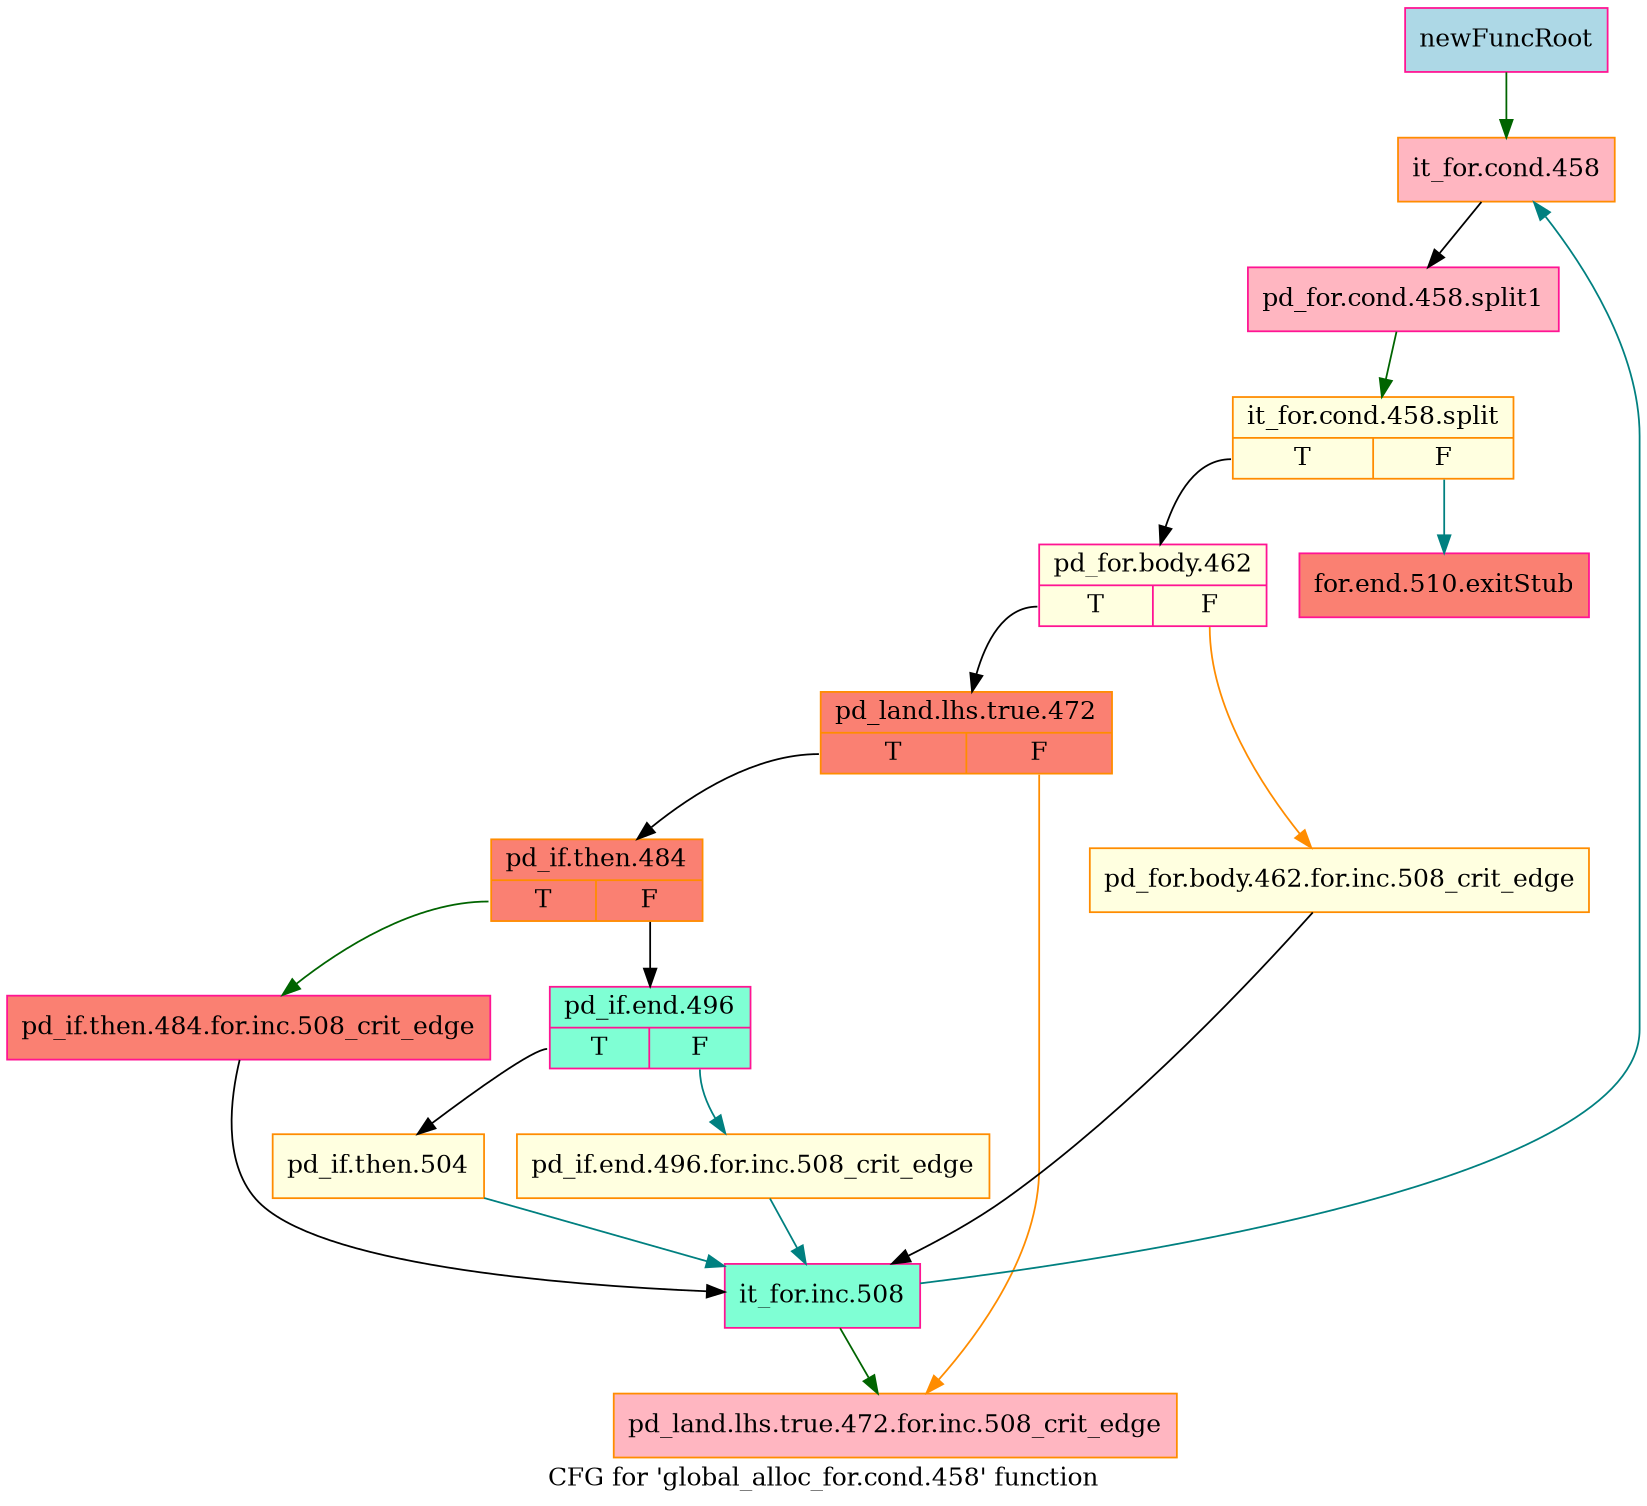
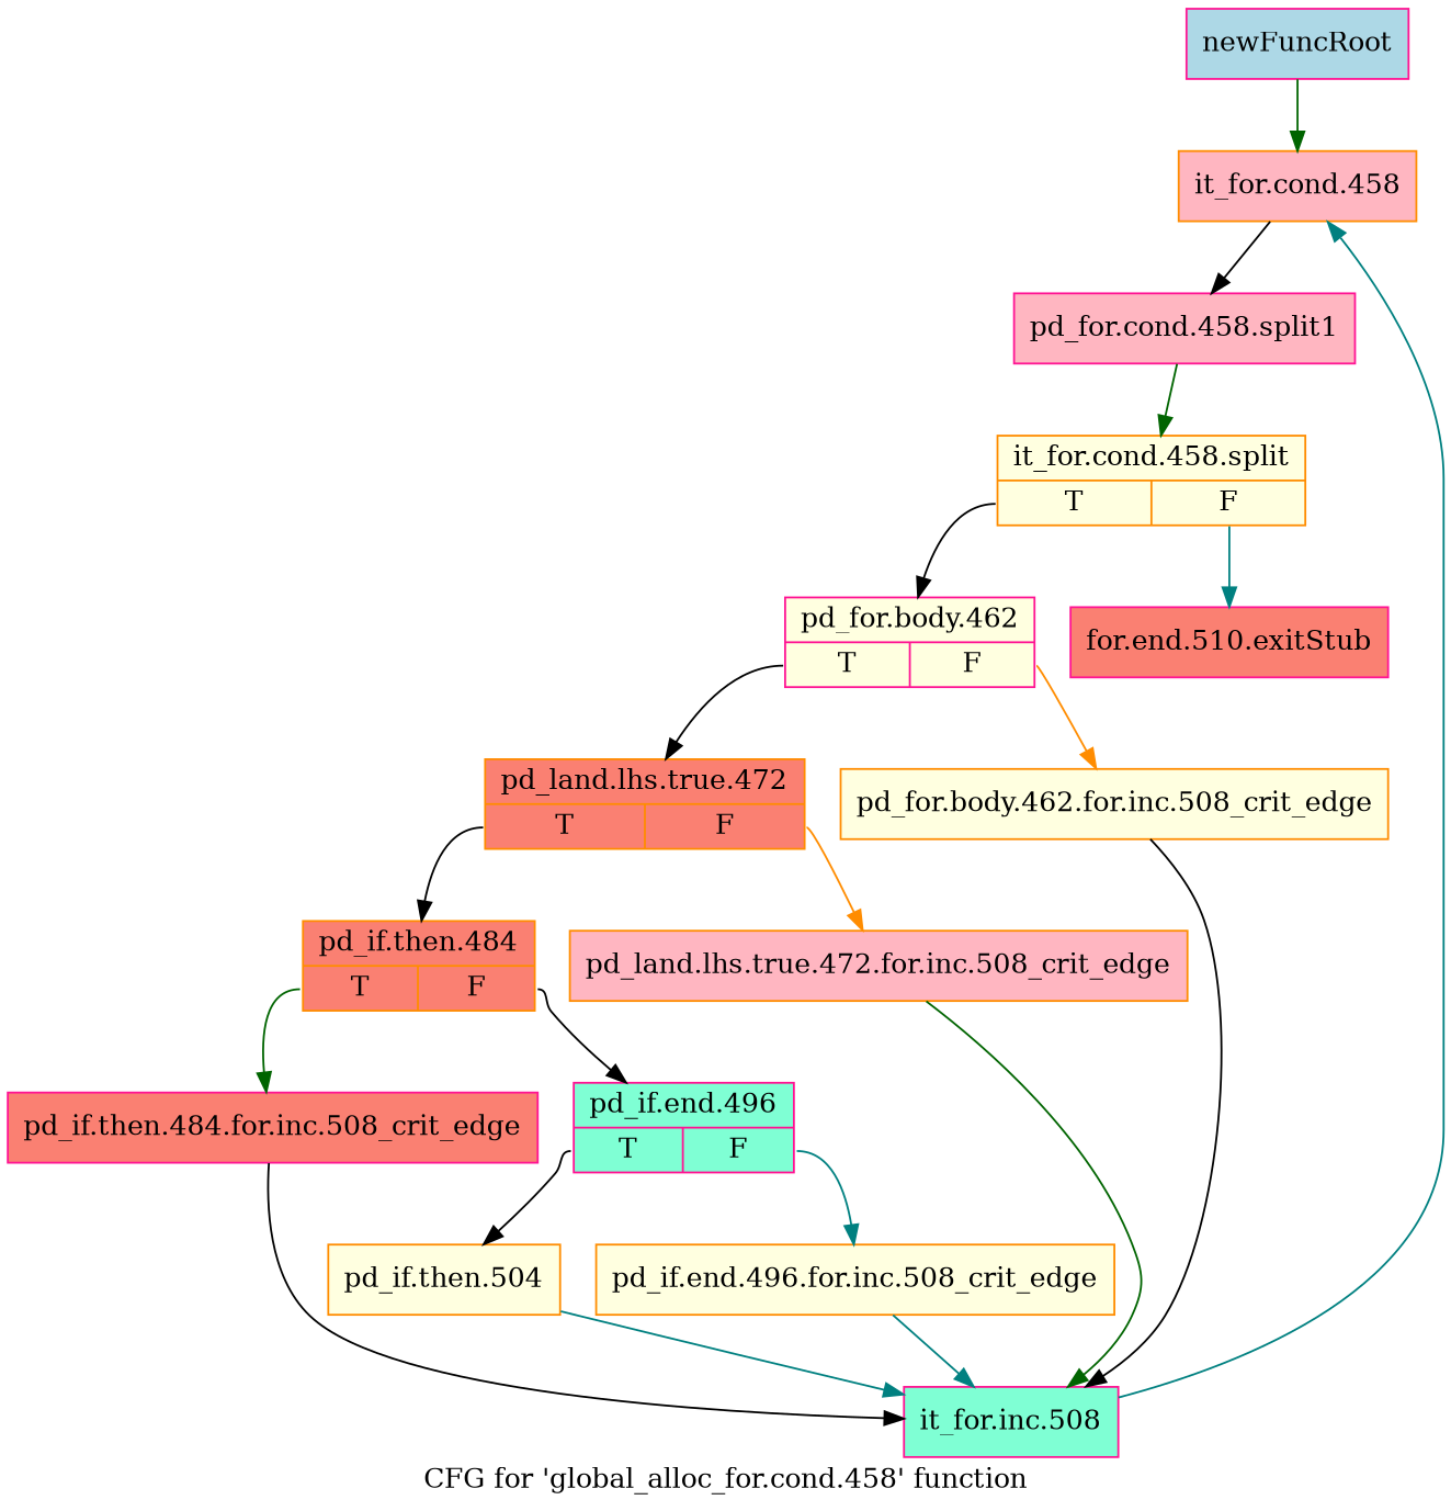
  digraph {
    label="CFG for 'global_alloc_for.cond.458' function"
    node [color=darkorange fillcolor=lightyellow shape=record style=filled]
    edge [color=black]
    n1 [color=deeppink fillcolor=lightblue label="{newFuncRoot}"]
    n2 [fillcolor=lightpink label="{it_for.cond.458}"]
    n3 [color=deeppink fillcolor=lightpink label="{pd_for.cond.458.split1}"]
    n4 [label="{it_for.cond.458.split|{<s0>T|<s1>F}}"]
    n5 [color=deeppink fillcolor=salmon label="{for.end.510.exitStub}"]
    n6 [color=deeppink label="{pd_for.body.462|{<s0>T|<s1>F}}"]
    n7 [fillcolor=salmon label="{pd_land.lhs.true.472|{<s0>T|<s1>F}}"]
    n8 [label="{pd_for.body.462.for.inc.508_crit_edge}"]
    n9 [fillcolor=salmon label="{pd_if.then.484|{<s0>T|<s1>F}}"]
    n10 [fillcolor=lightpink label="{pd_land.lhs.true.472.for.inc.508_crit_edge}"]
    n11 [color=deeppink fillcolor=aquamarine label="{it_for.inc.508}"]
    n12 [color=deeppink fillcolor=salmon label="{pd_if.then.484.for.inc.508_crit_edge}"]
    n13 [color=deeppink fillcolor=aquamarine label="{pd_if.end.496|{<s0>T|<s1>F}}"]
    n14 [label="{pd_if.then.504}"]
    n15 [label="{pd_if.end.496.for.inc.508_crit_edge}"]
    n1 -> n2 [color=darkgreen]
    n2 -> n3
    n3 -> n4 [color=darkgreen]
    n4 -> n5 [color=teal tailport=s1]
    n4 -> n6 [tailport=s0]
    n6 -> n7 [tailport=s0]
    n6 -> n8 [color=darkorange tailport=s1]
    n7 -> n9 [tailport=s0]
    n7 -> n10 [color=darkorange tailport=s1]
    n8 -> n11
    n9 -> n12 [color=darkgreen tailport=s0]
    n9 -> n13 [tailport=s1]
-   n11 -> n10 [color=darkgreen]
+   n10 -> n11 [color=darkgreen]
    n11 -> n2 [color=teal]
    n12 -> n11
    n13 -> n14 [tailport=s0]
    n13 -> n15 [color=teal tailport=s1]
    n14 -> n11 [color=teal]
    n15 -> n11 [color=teal]
  }
